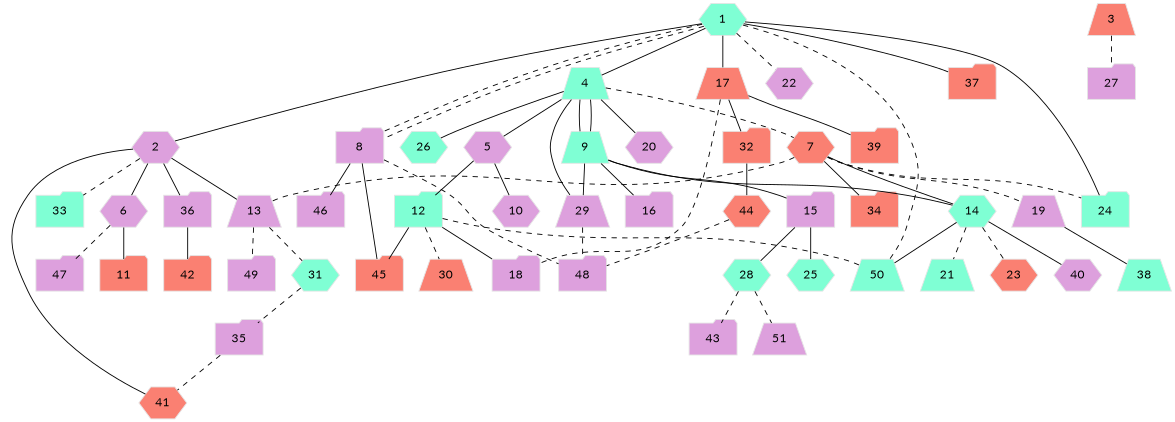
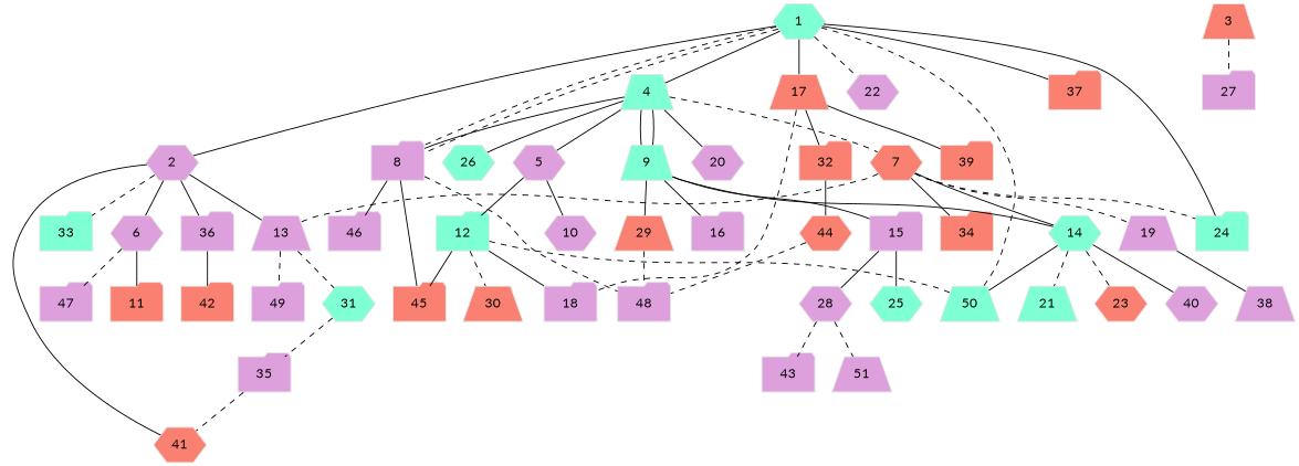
  graph {
    fontname=Lato
    node [color=gray90 fillcolor=plum fontname=Lato shape=folder style=filled]
    edge [fontname=Lato style=solid]
    1 [fillcolor=aquamarine shape=hexagon]
    2 [shape=hexagon]
    4 [fillcolor=aquamarine shape=trapezium]
    8
    17 [fillcolor=salmon shape=trapezium]
    22 [shape=hexagon]
    24 [fillcolor=aquamarine]
    37 [fillcolor=salmon]
    50 [fillcolor=aquamarine shape=trapezium]
    6 [shape=hexagon]
    13 [shape=trapezium]
    33 [fillcolor=aquamarine]
    36
    41 [fillcolor=salmon shape=hexagon]
    3 [fillcolor=salmon shape=trapezium]
    27
    5 [shape=hexagon]
    7 [fillcolor=salmon shape=hexagon]
    9 [fillcolor=aquamarine shape=trapezium]
    20 [shape=hexagon]
    26 [fillcolor=aquamarine shape=hexagon]
    45 [fillcolor=salmon]
    46
    48
    18
    32 [fillcolor=salmon]
    39 [fillcolor=salmon]
    11 [fillcolor=salmon]
    47
    31 [fillcolor=aquamarine shape=hexagon]
    49
    42 [fillcolor=salmon]
    10 [shape=hexagon]
    12 [fillcolor=aquamarine]
    14 [fillcolor=aquamarine shape=hexagon]
    19 [shape=trapezium]
    34 [fillcolor=salmon]
    15
    16
-   29 [shape=trapezium]
+   29 [fillcolor=salmon shape=trapezium]
    30 [fillcolor=salmon shape=trapezium]
    21 [fillcolor=aquamarine shape=trapezium]
    23 [fillcolor=salmon shape=hexagon]
    40 [shape=hexagon]
-   38 [fillcolor=aquamarine shape=trapezium]
+   38 [shape=trapezium]
    25 [fillcolor=aquamarine shape=hexagon]
-   28 [fillcolor=aquamarine shape=hexagon]
+   28 [shape=hexagon]
    35
    43
    51 [shape=trapezium]
    44 [fillcolor=salmon shape=hexagon]
    1 -- 2
    1 -- 4
    1 -- 8 [style=dashed]
    1 -- 8 [style=dashed]
    1 -- 17
    1 -- 22 [style=dashed]
    1 -- 24
    1 -- 37
    1 -- 50 [style=dashed]
    2 -- 6
    2 -- 13
    2 -- 33 [style=dashed]
    2 -- 36
    2 -- 41
-   4 -- 29
+   4 -- 8
    4 -- 5
    4 -- 7 [style=dashed]
    4 -- 9
    4 -- 9
    4 -- 20
    4 -- 26
    8 -- 45
    8 -- 46
    8 -- 48 [style=dashed]
    17 -- 18 [style=dashed]
    17 -- 32
    17 -- 39
    6 -- 11
    6 -- 47 [style=dashed]
    13 -- 31 [style=dashed]
    13 -- 49 [style=dashed]
    36 -- 42
    3 -- 27 [style=dashed]
    5 -- 10
    5 -- 12
    7 -- 24 [style=dashed]
    7 -- 13 [style=dashed]
    7 -- 14
    7 -- 19 [style=dashed]
    7 -- 34
    9 -- 14
    9 -- 15
    9 -- 16
    9 -- 29
    32 -- 44
    31 -- 35 [style=dashed]
    12 -- 50 [style=dashed]
    12 -- 45
    12 -- 18
    12 -- 30 [style=dashed]
    14 -- 50
    14 -- 21 [style=dashed]
    14 -- 23 [style=dashed]
    14 -- 40
    19 -- 38
    15 -- 25
    15 -- 28
    29 -- 48 [style=dashed]
    28 -- 43 [style=dashed]
    28 -- 51 [style=dashed]
    35 -- 41 [style=dashed]
    44 -- 48 [style=dashed]
  }
